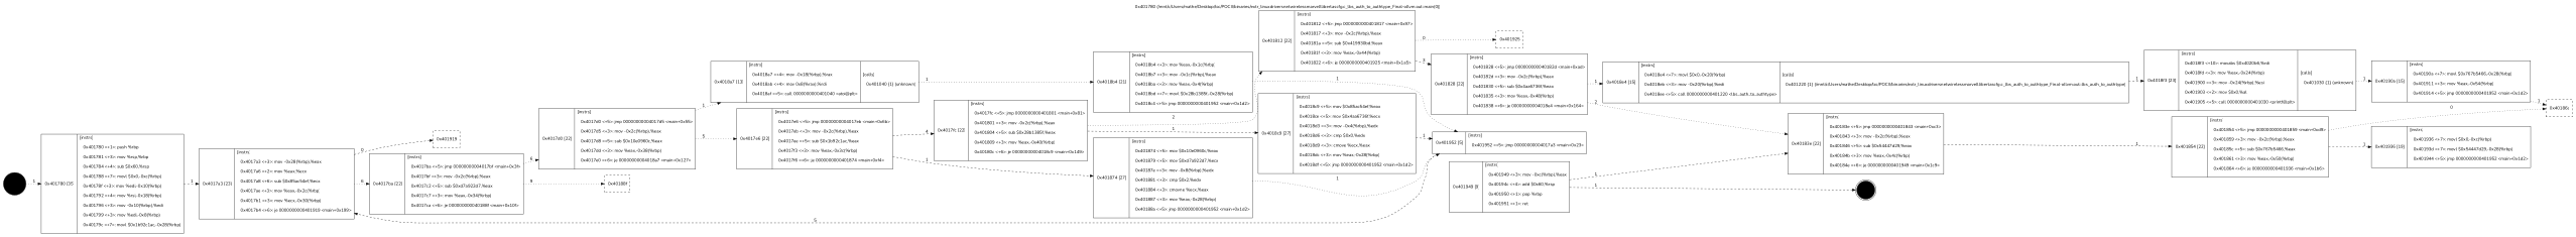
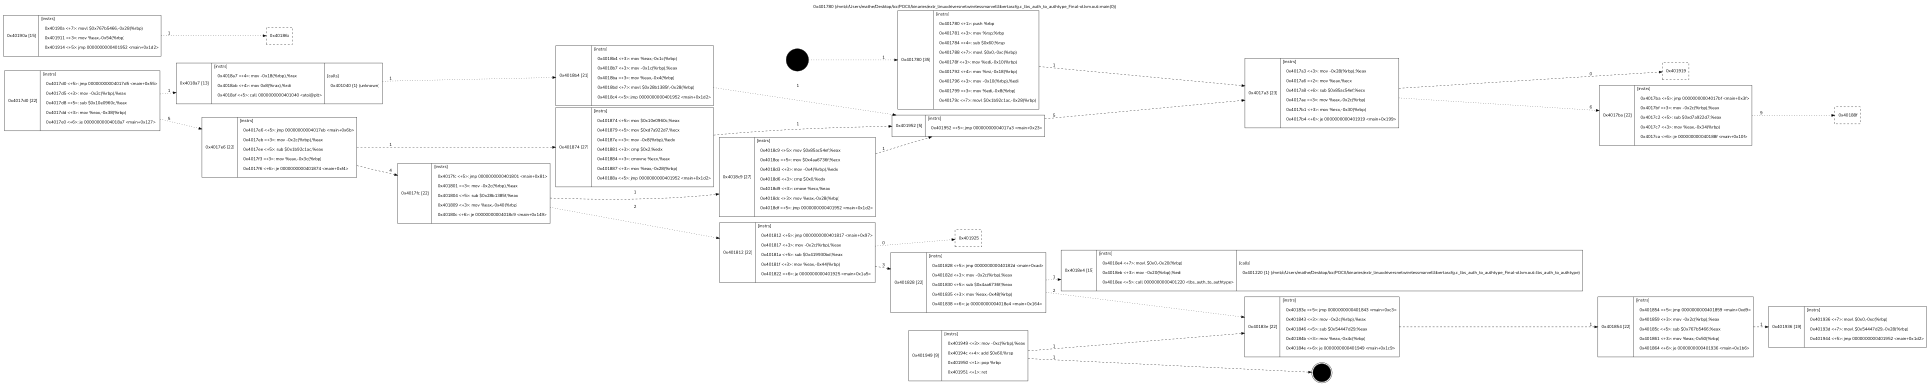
  digraph {
    fontname=Nunito
    label="0x401780 (/mnt/c/Users/mathe/Desktop/tcc/POCII/binaries/extr_linuxdriversnetwirelessmarvelllibertascfg.c_lbs_auth_to_authtype_Final-ollvm.out::main(0))"
    labelloc=t
    rankdir=LR
    node [fontname=Nunito shape=record]
    edge [fontname=Nunito style=dotted]
    Entry [fillcolor=black height=0.3 shape=circle style=filled width=0.3]
    n2 [label="{\n     0x401780 [35]\l\n     | [instrs]\l\n     &nbsp;&nbsp;0x401780 \<+1\>: push %rbp\l\n     &nbsp;&nbsp;0x401781 \<+3\>: mov %rsp,%rbp\l\n     &nbsp;&nbsp;0x401784 \<+4\>: sub $0x60,%rsp\l\n     &nbsp;&nbsp;0x401788 \<+7\>: movl $0x0,-0xc(%rbp)\l\n     &nbsp;&nbsp;0x40178f \<+3\>: mov %edi,-0x10(%rbp)\l\n     &nbsp;&nbsp;0x401792 \<+4\>: mov %rsi,-0x18(%rbp)\l\n     &nbsp;&nbsp;0x401796 \<+3\>: mov -0x10(%rbp),%edi\l\n     &nbsp;&nbsp;0x401799 \<+3\>: mov %edi,-0x8(%rbp)\l\n     &nbsp;&nbsp;0x40179c \<+7\>: movl $0x1b92c1ac,-0x28(%rbp)\l\n  }"]
    n3 [label="{\n     0x4017a3 [23]\l\n     | [instrs]\l\n     &nbsp;&nbsp;0x4017a3 \<+3\>: mov -0x28(%rbp),%eax\l\n     &nbsp;&nbsp;0x4017a6 \<+2\>: mov %eax,%ecx\l\n     &nbsp;&nbsp;0x4017a8 \<+6\>: sub $0x85ac54ef,%ecx\l\n     &nbsp;&nbsp;0x4017ae \<+3\>: mov %eax,-0x2c(%rbp)\l\n     &nbsp;&nbsp;0x4017b1 \<+3\>: mov %ecx,-0x30(%rbp)\l\n     &nbsp;&nbsp;0x4017b4 \<+6\>: je 0000000000401919 \<main+0x199\>\l\n  }"]
    n4 [label="{\n     0x401919\l\n  }" style=dashed]
    n5 [label="{\n     0x4017ba [22]\l\n     | [instrs]\l\n     &nbsp;&nbsp;0x4017ba \<+5\>: jmp 00000000004017bf \<main+0x3f\>\l\n     &nbsp;&nbsp;0x4017bf \<+3\>: mov -0x2c(%rbp),%eax\l\n     &nbsp;&nbsp;0x4017c2 \<+5\>: sub $0xd7a922d7,%eax\l\n     &nbsp;&nbsp;0x4017c7 \<+3\>: mov %eax,-0x34(%rbp)\l\n     &nbsp;&nbsp;0x4017ca \<+6\>: je 000000000040188f \<main+0x10f\>\l\n  }"]
    n6 [label="{\n     0x40188f\l\n  }" style=dashed]
    n7 [label="{\n     0x4017d0 [22]\l\n     | [instrs]\l\n     &nbsp;&nbsp;0x4017d0 \<+5\>: jmp 00000000004017d5 \<main+0x55\>\l\n     &nbsp;&nbsp;0x4017d5 \<+3\>: mov -0x2c(%rbp),%eax\l\n     &nbsp;&nbsp;0x4017d8 \<+5\>: sub $0x10e0960c,%eax\l\n     &nbsp;&nbsp;0x4017dd \<+3\>: mov %eax,-0x38(%rbp)\l\n     &nbsp;&nbsp;0x4017e0 \<+6\>: je 00000000004018a7 \<main+0x127\>\l\n  }"]
    n8 [label="{\n     0x4018a7 [13]\l\n     | [instrs]\l\n     &nbsp;&nbsp;0x4018a7 \<+4\>: mov -0x18(%rbp),%rax\l\n     &nbsp;&nbsp;0x4018ab \<+4\>: mov 0x8(%rax),%rdi\l\n     &nbsp;&nbsp;0x4018af \<+5\>: call 0000000000401040 \<atoi@plt\>\l\n     | [calls]\l\n     &nbsp;&nbsp;0x401040 \{1\} (unknown)\l\n  }"]
    n9 [label="{\n     0x4017e6 [22]\l\n     | [instrs]\l\n     &nbsp;&nbsp;0x4017e6 \<+5\>: jmp 00000000004017eb \<main+0x6b\>\l\n     &nbsp;&nbsp;0x4017eb \<+3\>: mov -0x2c(%rbp),%eax\l\n     &nbsp;&nbsp;0x4017ee \<+5\>: sub $0x1b92c1ac,%eax\l\n     &nbsp;&nbsp;0x4017f3 \<+3\>: mov %eax,-0x3c(%rbp)\l\n     &nbsp;&nbsp;0x4017f6 \<+6\>: je 0000000000401874 \<main+0xf4\>\l\n  }"]
    Exit [fillcolor=black height=0.3 peripheries=2 shape=circle style=filled width=0.3]
    n11 [label="{\n     0x4018b4 [21]\l\n     | [instrs]\l\n     &nbsp;&nbsp;0x4018b4 \<+3\>: mov %eax,-0x1c(%rbp)\l\n     &nbsp;&nbsp;0x4018b7 \<+3\>: mov -0x1c(%rbp),%eax\l\n     &nbsp;&nbsp;0x4018ba \<+3\>: mov %eax,-0x4(%rbp)\l\n     &nbsp;&nbsp;0x4018bd \<+7\>: movl $0x28b1385f,-0x28(%rbp)\l\n     &nbsp;&nbsp;0x4018c4 \<+5\>: jmp 0000000000401952 \<main+0x1d2\>\l\n  }"]
    n12 [label="{\n     0x401874 [27]\l\n     | [instrs]\l\n     &nbsp;&nbsp;0x401874 \<+5\>: mov $0x10e0960c,%eax\l\n     &nbsp;&nbsp;0x401879 \<+5\>: mov $0xd7a922d7,%ecx\l\n     &nbsp;&nbsp;0x40187e \<+3\>: mov -0x8(%rbp),%edx\l\n     &nbsp;&nbsp;0x401881 \<+3\>: cmp $0x2,%edx\l\n     &nbsp;&nbsp;0x401884 \<+3\>: cmovne %ecx,%eax\l\n     &nbsp;&nbsp;0x401887 \<+3\>: mov %eax,-0x28(%rbp)\l\n     &nbsp;&nbsp;0x40188a \<+5\>: jmp 0000000000401952 \<main+0x1d2\>\l\n  }"]
    n13 [label="{\n     0x4017fc [22]\l\n     | [instrs]\l\n     &nbsp;&nbsp;0x4017fc \<+5\>: jmp 0000000000401801 \<main+0x81\>\l\n     &nbsp;&nbsp;0x401801 \<+3\>: mov -0x2c(%rbp),%eax\l\n     &nbsp;&nbsp;0x401804 \<+5\>: sub $0x28b1385f,%eax\l\n     &nbsp;&nbsp;0x401809 \<+3\>: mov %eax,-0x40(%rbp)\l\n     &nbsp;&nbsp;0x40180c \<+6\>: je 00000000004018c9 \<main+0x149\>\l\n  }"]
    n14 [label="{\n     0x40186a\l\n  }" style=dashed]
    n15 [label="{\n     0x401952 [5]\l\n     | [instrs]\l\n     &nbsp;&nbsp;0x401952 \<+5\>: jmp 00000000004017a3 \<main+0x23\>\l\n  }"]
    n16 [label="{\n     0x4018c9 [27]\l\n     | [instrs]\l\n     &nbsp;&nbsp;0x4018c9 \<+5\>: mov $0x85ac54ef,%eax\l\n     &nbsp;&nbsp;0x4018ce \<+5\>: mov $0x4aa6736f,%ecx\l\n     &nbsp;&nbsp;0x4018d3 \<+3\>: mov -0x4(%rbp),%edx\l\n     &nbsp;&nbsp;0x4018d6 \<+3\>: cmp $0x0,%edx\l\n     &nbsp;&nbsp;0x4018d9 \<+3\>: cmove %ecx,%eax\l\n     &nbsp;&nbsp;0x4018dc \<+3\>: mov %eax,-0x28(%rbp)\l\n     &nbsp;&nbsp;0x4018df \<+5\>: jmp 0000000000401952 \<main+0x1d2\>\l\n  }"]
    n17 [label="{\n     0x401812 [22]\l\n     | [instrs]\l\n     &nbsp;&nbsp;0x401812 \<+5\>: jmp 0000000000401817 \<main+0x97\>\l\n     &nbsp;&nbsp;0x401817 \<+3\>: mov -0x2c(%rbp),%eax\l\n     &nbsp;&nbsp;0x40181a \<+5\>: sub $0x419930bd,%eax\l\n     &nbsp;&nbsp;0x40181f \<+3\>: mov %eax,-0x44(%rbp)\l\n     &nbsp;&nbsp;0x401822 \<+6\>: je 0000000000401925 \<main+0x1a5\>\l\n  }"]
    n18 [label="{\n     0x401936 [19]\l\n     | [instrs]\l\n     &nbsp;&nbsp;0x401936 \<+7\>: movl $0x0,-0xc(%rbp)\l\n     &nbsp;&nbsp;0x40193d \<+7\>: movl $0x54447d29,-0x28(%rbp)\l\n     &nbsp;&nbsp;0x401944 \<+5\>: jmp 0000000000401952 \<main+0x1d2\>\l\n  }"]
    n19 [label="{\n     0x401925\l\n  }" style=dashed]
    n20 [label="{\n     0x401828 [22]\l\n     | [instrs]\l\n     &nbsp;&nbsp;0x401828 \<+5\>: jmp 000000000040182d \<main+0xad\>\l\n     &nbsp;&nbsp;0x40182d \<+3\>: mov -0x2c(%rbp),%eax\l\n     &nbsp;&nbsp;0x401830 \<+5\>: sub $0x4aa6736f,%eax\l\n     &nbsp;&nbsp;0x401835 \<+3\>: mov %eax,-0x48(%rbp)\l\n     &nbsp;&nbsp;0x401838 \<+6\>: je 00000000004018e4 \<main+0x164\>\l\n  }"]
    n21 [label="{\n     0x401854 [22]\l\n     | [instrs]\l\n     &nbsp;&nbsp;0x401854 \<+5\>: jmp 0000000000401859 \<main+0xd9\>\l\n     &nbsp;&nbsp;0x401859 \<+3\>: mov -0x2c(%rbp),%eax\l\n     &nbsp;&nbsp;0x40185c \<+5\>: sub $0x767b5466,%eax\l\n     &nbsp;&nbsp;0x401861 \<+3\>: mov %eax,-0x50(%rbp)\l\n     &nbsp;&nbsp;0x401864 \<+6\>: je 0000000000401936 \<main+0x1b6\>\l\n  }"]
    n22 [label="{\n     0x4018e4 [15]\l\n     | [instrs]\l\n     &nbsp;&nbsp;0x4018e4 \<+7\>: movl $0x0,-0x20(%rbp)\l\n     &nbsp;&nbsp;0x4018eb \<+3\>: mov -0x20(%rbp),%edi\l\n     &nbsp;&nbsp;0x4018ee \<+5\>: call 0000000000401220 \<lbs_auth_to_authtype\>\l\n     | [calls]\l\n     &nbsp;&nbsp;0x401220 \{1\} (/mnt/c/Users/mathe/Desktop/tcc/POCII/binaries/extr_linuxdriversnetwirelessmarvelllibertascfg.c_lbs_auth_to_authtype_Final-ollvm.out::lbs_auth_to_authtype)\l\n  }"]
    n23 [label="{\n     0x40183e [22]\l\n     | [instrs]\l\n     &nbsp;&nbsp;0x40183e \<+5\>: jmp 0000000000401843 \<main+0xc3\>\l\n     &nbsp;&nbsp;0x401843 \<+3\>: mov -0x2c(%rbp),%eax\l\n     &nbsp;&nbsp;0x401846 \<+5\>: sub $0x54447d29,%eax\l\n     &nbsp;&nbsp;0x40184b \<+3\>: mov %eax,-0x4c(%rbp)\l\n     &nbsp;&nbsp;0x40184e \<+6\>: je 0000000000401949 \<main+0x1c9\>\l\n  }"]
    n24 [label="{\n     0x401949 [9]\l\n     | [instrs]\l\n     &nbsp;&nbsp;0x401949 \<+3\>: mov -0xc(%rbp),%eax\l\n     &nbsp;&nbsp;0x40194c \<+4\>: add $0x60,%rsp\l\n     &nbsp;&nbsp;0x401950 \<+1\>: pop %rbp\l\n     &nbsp;&nbsp;0x401951 \<+1\>: ret\l\n  }"]
-   n25 [label="{\n     0x4018f3 [23]\l\n     | [instrs]\l\n     &nbsp;&nbsp;0x4018f3 \<+10\>: movabs $0x4020b6,%rdi\l\n     &nbsp;&nbsp;0x4018fd \<+3\>: mov %eax,-0x24(%rbp)\l\n     &nbsp;&nbsp;0x401900 \<+3\>: mov -0x24(%rbp),%esi\l\n     &nbsp;&nbsp;0x401903 \<+2\>: mov $0x0,%al\l\n     &nbsp;&nbsp;0x401905 \<+5\>: call 0000000000401030 \<printf@plt\>\l\n     | [calls]\l\n     &nbsp;&nbsp;0x401030 \{1\} (unknown)\l\n  }"]
    n26 [label="{\n     0x40190a [15]\l\n     | [instrs]\l\n     &nbsp;&nbsp;0x40190a \<+7\>: movl $0x767b5466,-0x28(%rbp)\l\n     &nbsp;&nbsp;0x401911 \<+3\>: mov %eax,-0x54(%rbp)\l\n     &nbsp;&nbsp;0x401914 \<+5\>: jmp 0000000000401952 \<main+0x1d2\>\l\n  }"]
    Entry -> n2 [label=" 1"]
    n2 -> n3 [label=" 1" style=dashed]
    n3 -> n4 [label=" 0" style=dashed]
    n3 -> n5 [label=" 6"]
    n5 -> n6 [label=" 9"]
-   n5 -> n7 [label=" 6"]
    n7 -> n8 [label=" 1"]
    n7 -> n9 [label=" 5"]
    n8 -> n11 [label=" 1"]
    n9 -> n12 [label=" 1" style=dashed]
    n9 -> n13 [label=" 4" style=dashed]
    n11 -> n15 [label=" 1"]
-   n12 -> n15 [label=" 1"]
+   n12 -> n15 [label=" 1" style=dashed]
    n13 -> n16 [label=" 1" style=dashed]
    n13 -> n17 [label=" 2"]
    n15 -> n3 [label=" 5" style=dashed]
    n16 -> n15 [label=" 1" style=dashed]
    n17 -> n19 [label=" 0"]
    n17 -> n20 [label=" 3" style=dashed]
    n20 -> n22 [label=" 1"]
    n20 -> n23 [label=" 2"]
-   n21 -> n14 [label=" 0"]
    n21 -> n18 [label=" 1" style=dashed]
-   n22 -> n25 [label=" 1" style=dashed]
    n23 -> n21 [label=" 1" style=dashed]
    n24 -> Exit [label=" 1" style=dashed]
    n24 -> n23 [label=" 1" style=dashed]
-   n25 -> n26 [label=" 1"]
    n26 -> n14 [label=" 1"]
  }
